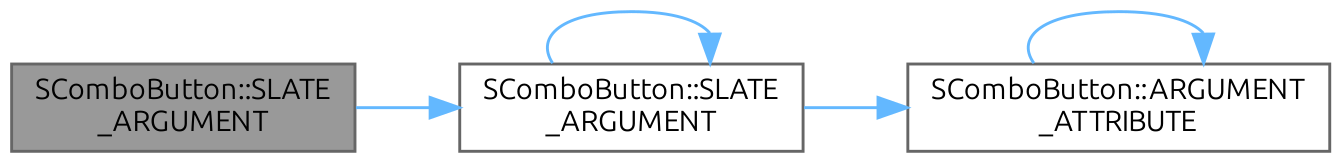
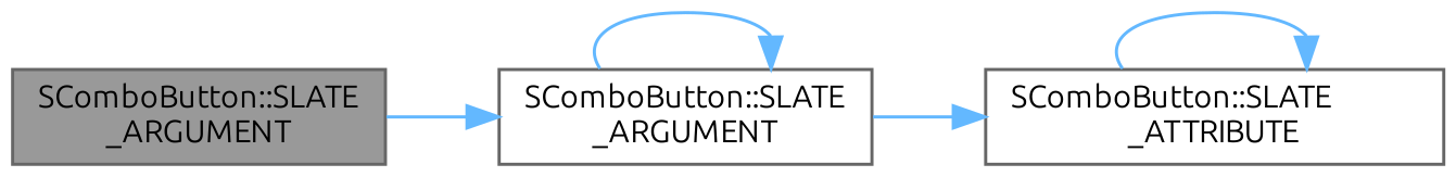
  digraph {
    rankdir=LR
    fontname=Ubuntu
    node [color=grey40 fillcolor=white fontname=Ubuntu fontsize=10 shape=box style=filled]
    edge [color=steelblue1 fontname=Ubuntu fontsize=10 labelfontname=Helvetica labelfontsize=10 style=solid]
    n1 [color=gray40 fillcolor=grey60 fontcolor=black height=0.2 label="SComboButton::SLATE\l_ARGUMENT" width=0.4]
    n2 [height=0.2 label="SComboButton::SLATE\l_ARGUMENT" width=0.4]
-   n3 [height=0.2 label="SComboButton::ARGUMENT\l_ATTRIBUTE" width=0.4]
+   n3 [height=0.2 label="SComboButton::SLATE\l_ATTRIBUTE" width=0.4]
    n1 -> n2
    n2 -> n2
    n2 -> n3
    n3 -> n3
  }
